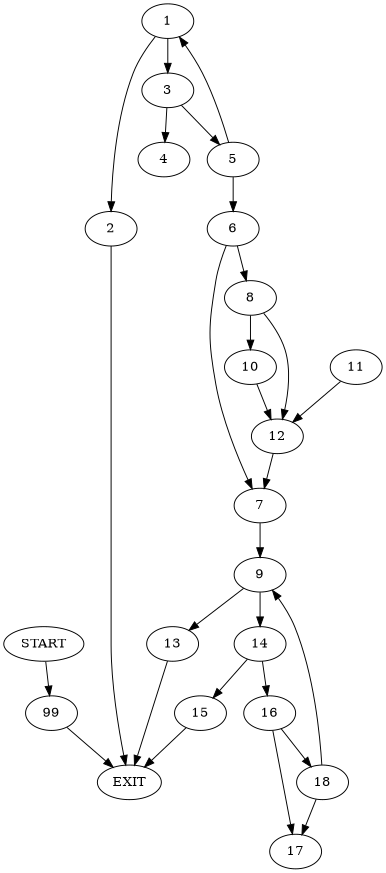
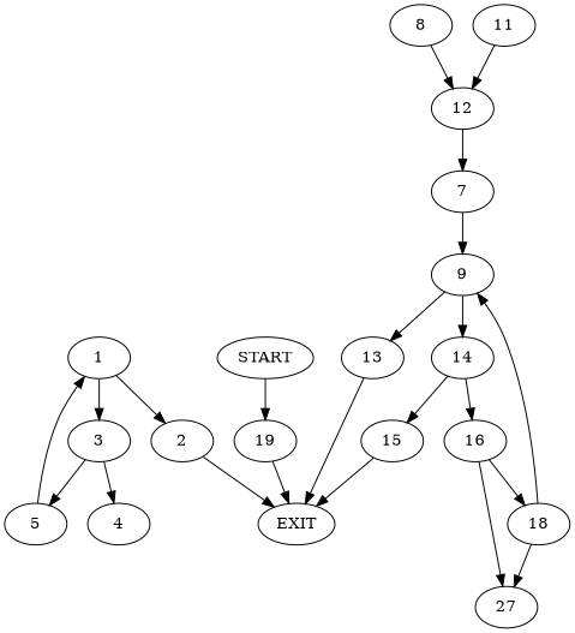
  digraph {
    n1 [label=START]
-   19 [label=99]
+   19
    1
    2
    3
    n6 [label=EXIT]
    4
    5
-   6
    7
    8
    9
-   10
    12
    13
    14
    11
    15
    16
-   17
+   17 [label=27]
    18
    n1 -> 19
    19 -> n6
    1 -> 2
    1 -> 3
    2 -> n6
    3 -> 4
    3 -> 5
    5 -> 1
-   5 -> 6
-   6 -> 7
-   6 -> 8
    7 -> 9
-   8 -> 10
    8 -> 12
    9 -> 13
    9 -> 14
-   10 -> 12
    12 -> 7
    13 -> n6
    14 -> 15
    14 -> 16
    11 -> 12
    15 -> n6
    16 -> 17
    16 -> 18
    18 -> 9
    18 -> 17
  }
